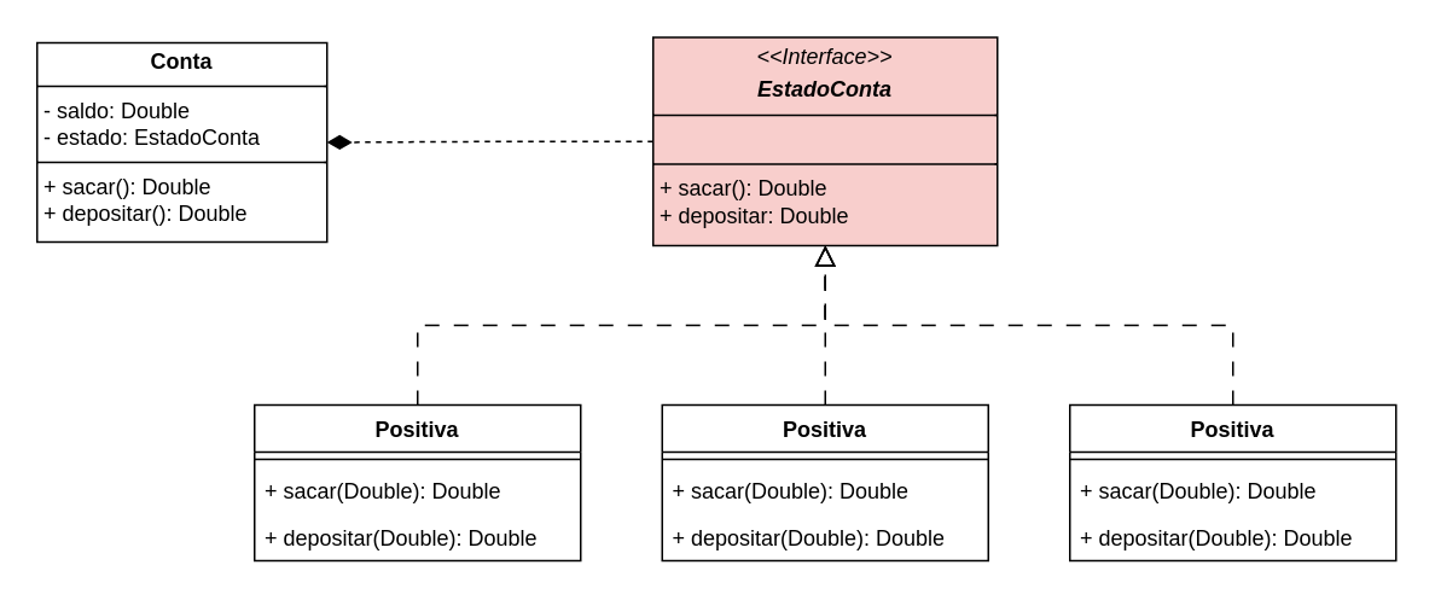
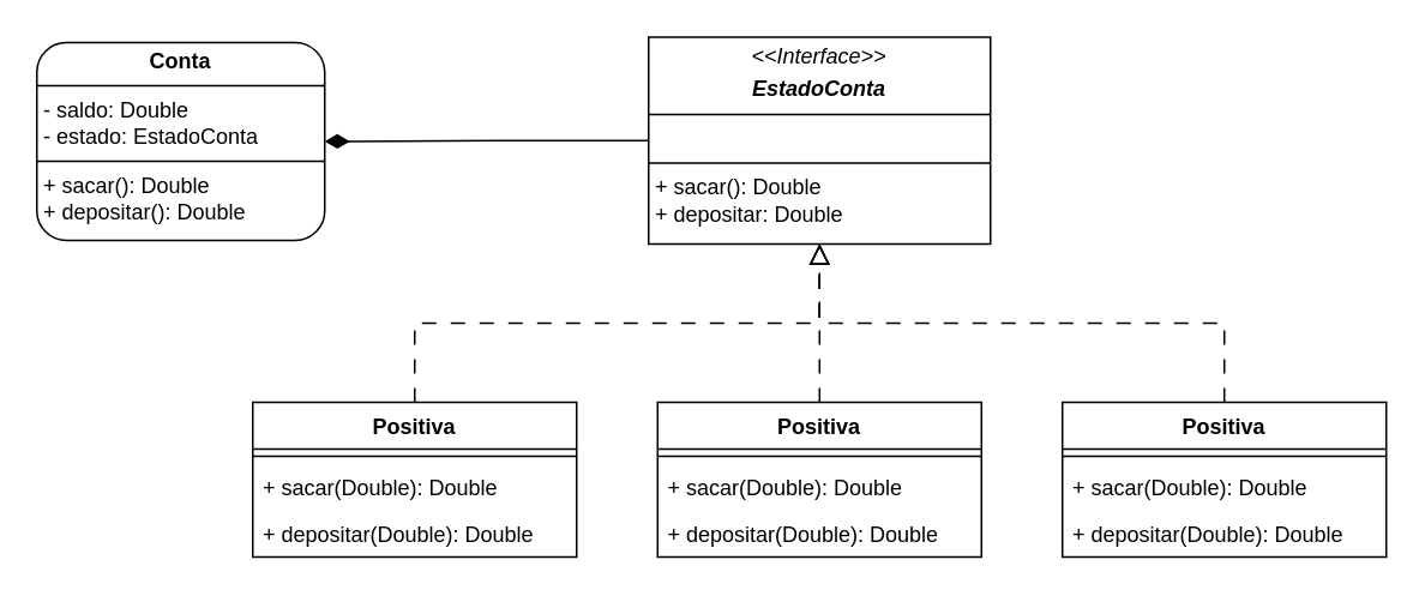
  <mxCell id="0" />
  <mxCell id="1" parent="0" />
- <mxCell id="2" value="&lt;p style=&quot;margin:0px;margin-top:4px;text-align:center;&quot;&gt;&lt;b&gt;Conta&lt;/b&gt;&lt;/p&gt;&lt;hr size=&quot;1&quot; style=&quot;border-style:solid;&quot;&gt;&lt;p style=&quot;margin:0px;margin-left:4px;&quot;&gt;- saldo: Double&lt;/p&gt;&lt;p style=&quot;margin:0px;margin-left:4px;&quot;&gt;- estado: EstadoConta&lt;/p&gt;&lt;hr size=&quot;1&quot; style=&quot;border-style:solid;&quot;&gt;&lt;p style=&quot;margin:0px;margin-left:4px;&quot;&gt;+ sacar(): Double&lt;/p&gt;&lt;p style=&quot;margin:0px;margin-left:4px;&quot;&gt;+ depositar(): Double&lt;/p&gt;" style="verticalAlign=top;align=left;overflow=fill;html=1;whiteSpace=wrap;" vertex="1" parent="1"><mxGeometry x="20" y="23" width="160" height="110" as="geometry" /></mxCell>
- <mxCell id="3" style="edgeStyle=orthogonalEdgeStyle;rounded=0;orthogonalLoop=1;jettySize=auto;html=1;exitX=0;exitY=0.5;exitDx=0;exitDy=0;entryX=1;entryY=0.5;entryDx=0;entryDy=0;endArrow=diamondThin;endFill=1;endSize=11;dashed=1;" edge="1" parent="1" source="4" target="2"><mxGeometry relative="1" as="geometry" /></mxCell>
- <mxCell id="4" value="&lt;p style=&quot;margin:0px;margin-top:4px;text-align:center;&quot;&gt;&lt;i&gt;&amp;lt;&amp;lt;Interface&amp;gt;&amp;gt;&lt;/i&gt;&lt;/p&gt;&lt;p style=&quot;margin:0px;margin-top:4px;text-align:center;&quot;&gt;&lt;b&gt;&lt;i&gt;EstadoConta&lt;/i&gt;&lt;/b&gt;&lt;/p&gt;&lt;hr size=&quot;1&quot; style=&quot;border-style:solid;&quot;&gt;&lt;p style=&quot;margin:0px;margin-left:4px;&quot;&gt;&lt;br&gt;&lt;/p&gt;&lt;hr size=&quot;1&quot; style=&quot;border-style:solid;&quot;&gt;&lt;p style=&quot;margin:0px;margin-left:4px;&quot;&gt;+ sacar(): Double&lt;br&gt;+ depositar: Double&lt;/p&gt;" style="verticalAlign=top;align=left;overflow=fill;html=1;whiteSpace=wrap;fillColor=#f8cecc;" vertex="1" parent="1"><mxGeometry x="360" y="20" width="190" height="115" as="geometry" /></mxCell>
+ <mxCell id="2" value="&lt;p style=&quot;margin:0px;margin-top:4px;text-align:center;&quot;&gt;&lt;b&gt;Conta&lt;/b&gt;&lt;/p&gt;&lt;hr size=&quot;1&quot; style=&quot;border-style:solid;&quot;&gt;&lt;p style=&quot;margin:0px;margin-left:4px;&quot;&gt;- saldo: Double&lt;/p&gt;&lt;p style=&quot;margin:0px;margin-left:4px;&quot;&gt;- estado: EstadoConta&lt;/p&gt;&lt;hr size=&quot;1&quot; style=&quot;border-style:solid;&quot;&gt;&lt;p style=&quot;margin:0px;margin-left:4px;&quot;&gt;+ sacar(): Double&lt;/p&gt;&lt;p style=&quot;margin:0px;margin-left:4px;&quot;&gt;+ depositar(): Double&lt;/p&gt;" style="verticalAlign=top;align=left;overflow=fill;html=1;whiteSpace=wrap;rounded=1;" vertex="1" parent="1"><mxGeometry x="20" y="23" width="160" height="110" as="geometry" /></mxCell>
+ <mxCell id="3" style="edgeStyle=orthogonalEdgeStyle;rounded=0;orthogonalLoop=1;jettySize=auto;html=1;exitX=0;exitY=0.5;exitDx=0;exitDy=0;entryX=1;entryY=0.5;entryDx=0;entryDy=0;endArrow=diamondThin;endFill=1;endSize=11;" edge="1" parent="1" source="4" target="2"><mxGeometry relative="1" as="geometry" /></mxCell>
+ <mxCell id="4" value="&lt;p style=&quot;margin:0px;margin-top:4px;text-align:center;&quot;&gt;&lt;i&gt;&amp;lt;&amp;lt;Interface&amp;gt;&amp;gt;&lt;/i&gt;&lt;/p&gt;&lt;p style=&quot;margin:0px;margin-top:4px;text-align:center;&quot;&gt;&lt;b&gt;&lt;i&gt;EstadoConta&lt;/i&gt;&lt;/b&gt;&lt;/p&gt;&lt;hr size=&quot;1&quot; style=&quot;border-style:solid;&quot;&gt;&lt;p style=&quot;margin:0px;margin-left:4px;&quot;&gt;&lt;br&gt;&lt;/p&gt;&lt;hr size=&quot;1&quot; style=&quot;border-style:solid;&quot;&gt;&lt;p style=&quot;margin:0px;margin-left:4px;&quot;&gt;+ sacar(): Double&lt;br&gt;+ depositar: Double&lt;/p&gt;" style="verticalAlign=top;align=left;overflow=fill;html=1;whiteSpace=wrap;" vertex="1" parent="1"><mxGeometry x="360" y="20" width="190" height="115" as="geometry" /></mxCell>
  <mxCell id="5" style="edgeStyle=orthogonalEdgeStyle;rounded=0;orthogonalLoop=1;jettySize=auto;html=1;exitX=0.5;exitY=0;exitDx=0;exitDy=0;entryX=0.5;entryY=1;entryDx=0;entryDy=0;dashed=1;dashPattern=8 8;endArrow=block;endFill=0;endSize=9;" edge="1" parent="1" source="12" target="4"><mxGeometry relative="1" as="geometry"><mxPoint x="455" y="233" as="sourcePoint" /></mxGeometry></mxCell>
  <mxCell id="6" style="edgeStyle=orthogonalEdgeStyle;rounded=0;orthogonalLoop=1;jettySize=auto;html=1;exitX=0.5;exitY=0;exitDx=0;exitDy=0;entryX=0.5;entryY=1;entryDx=0;entryDy=0;dashed=1;dashPattern=8 8;endArrow=block;endFill=0;endSize=9;" edge="1" parent="1" source="16" target="4"><mxGeometry relative="1" as="geometry"><mxPoint x="480" y="153" as="targetPoint" /><mxPoint x="680" y="233" as="sourcePoint" /></mxGeometry></mxCell>
  <mxCell id="7" style="edgeStyle=orthogonalEdgeStyle;rounded=0;orthogonalLoop=1;jettySize=auto;html=1;exitX=0.5;exitY=0;exitDx=0;exitDy=0;entryX=0.5;entryY=1;entryDx=0;entryDy=0;dashed=1;dashPattern=8 8;endArrow=block;endFill=0;endSize=9;" edge="1" parent="1" source="8" target="4"><mxGeometry relative="1" as="geometry"><mxPoint x="230" y="233" as="sourcePoint" /></mxGeometry></mxCell>
  <mxCell id="8" value="Positiva" style="swimlane;fontStyle=1;align=center;verticalAlign=top;childLayout=stackLayout;horizontal=1;startSize=26;horizontalStack=0;resizeParent=1;resizeParentMax=0;resizeLast=0;collapsible=1;marginBottom=0;whiteSpace=wrap;html=1;" vertex="1" parent="1"><mxGeometry x="140" y="223" width="180" height="86" as="geometry" /></mxCell>
  <mxCell id="9" value="" style="line;strokeWidth=1;fillColor=none;align=left;verticalAlign=middle;spacingTop=-1;spacingLeft=3;spacingRight=3;rotatable=0;labelPosition=right;points=[];portConstraint=eastwest;strokeColor=inherit;" vertex="1" parent="8"><mxGeometry y="26" width="180" height="8" as="geometry" /></mxCell>
  <mxCell id="10" value="+ sacar(Double): Double" style="text;strokeColor=none;fillColor=none;align=left;verticalAlign=top;spacingLeft=4;spacingRight=4;overflow=hidden;rotatable=0;points=[[0,0.5],[1,0.5]];portConstraint=eastwest;whiteSpace=wrap;html=1;" vertex="1" parent="8"><mxGeometry y="34" width="180" height="26" as="geometry" /></mxCell>
  <mxCell id="11" value="+ depositar(Double): Double" style="text;strokeColor=none;fillColor=none;align=left;verticalAlign=top;spacingLeft=4;spacingRight=4;overflow=hidden;rotatable=0;points=[[0,0.5],[1,0.5]];portConstraint=eastwest;whiteSpace=wrap;html=1;" vertex="1" parent="8"><mxGeometry y="60" width="180" height="26" as="geometry" /></mxCell>
  <mxCell id="12" value="Positiva" style="swimlane;fontStyle=1;align=center;verticalAlign=top;childLayout=stackLayout;horizontal=1;startSize=26;horizontalStack=0;resizeParent=1;resizeParentMax=0;resizeLast=0;collapsible=1;marginBottom=0;whiteSpace=wrap;html=1;" vertex="1" parent="1"><mxGeometry x="365" y="223" width="180" height="86" as="geometry" /></mxCell>
  <mxCell id="13" value="" style="line;strokeWidth=1;fillColor=none;align=left;verticalAlign=middle;spacingTop=-1;spacingLeft=3;spacingRight=3;rotatable=0;labelPosition=right;points=[];portConstraint=eastwest;strokeColor=inherit;" vertex="1" parent="12"><mxGeometry y="26" width="180" height="8" as="geometry" /></mxCell>
  <mxCell id="14" value="+ sacar(Double): Double" style="text;strokeColor=none;fillColor=none;align=left;verticalAlign=top;spacingLeft=4;spacingRight=4;overflow=hidden;rotatable=0;points=[[0,0.5],[1,0.5]];portConstraint=eastwest;whiteSpace=wrap;html=1;" vertex="1" parent="12"><mxGeometry y="34" width="180" height="26" as="geometry" /></mxCell>
  <mxCell id="15" value="+ depositar(Double): Double" style="text;strokeColor=none;fillColor=none;align=left;verticalAlign=top;spacingLeft=4;spacingRight=4;overflow=hidden;rotatable=0;points=[[0,0.5],[1,0.5]];portConstraint=eastwest;whiteSpace=wrap;html=1;" vertex="1" parent="12"><mxGeometry y="60" width="180" height="26" as="geometry" /></mxCell>
  <mxCell id="16" value="Positiva" style="swimlane;fontStyle=1;align=center;verticalAlign=top;childLayout=stackLayout;horizontal=1;startSize=26;horizontalStack=0;resizeParent=1;resizeParentMax=0;resizeLast=0;collapsible=1;marginBottom=0;whiteSpace=wrap;html=1;" vertex="1" parent="1"><mxGeometry x="590" y="223" width="180" height="86" as="geometry" /></mxCell>
  <mxCell id="17" value="" style="line;strokeWidth=1;fillColor=none;align=left;verticalAlign=middle;spacingTop=-1;spacingLeft=3;spacingRight=3;rotatable=0;labelPosition=right;points=[];portConstraint=eastwest;strokeColor=inherit;" vertex="1" parent="16"><mxGeometry y="26" width="180" height="8" as="geometry" /></mxCell>
  <mxCell id="18" value="+ sacar(Double): Double" style="text;strokeColor=none;fillColor=none;align=left;verticalAlign=top;spacingLeft=4;spacingRight=4;overflow=hidden;rotatable=0;points=[[0,0.5],[1,0.5]];portConstraint=eastwest;whiteSpace=wrap;html=1;" vertex="1" parent="16"><mxGeometry y="34" width="180" height="26" as="geometry" /></mxCell>
  <mxCell id="19" value="+ depositar(Double): Double" style="text;strokeColor=none;fillColor=none;align=left;verticalAlign=top;spacingLeft=4;spacingRight=4;overflow=hidden;rotatable=0;points=[[0,0.5],[1,0.5]];portConstraint=eastwest;whiteSpace=wrap;html=1;" vertex="1" parent="16"><mxGeometry y="60" width="180" height="26" as="geometry" /></mxCell>
